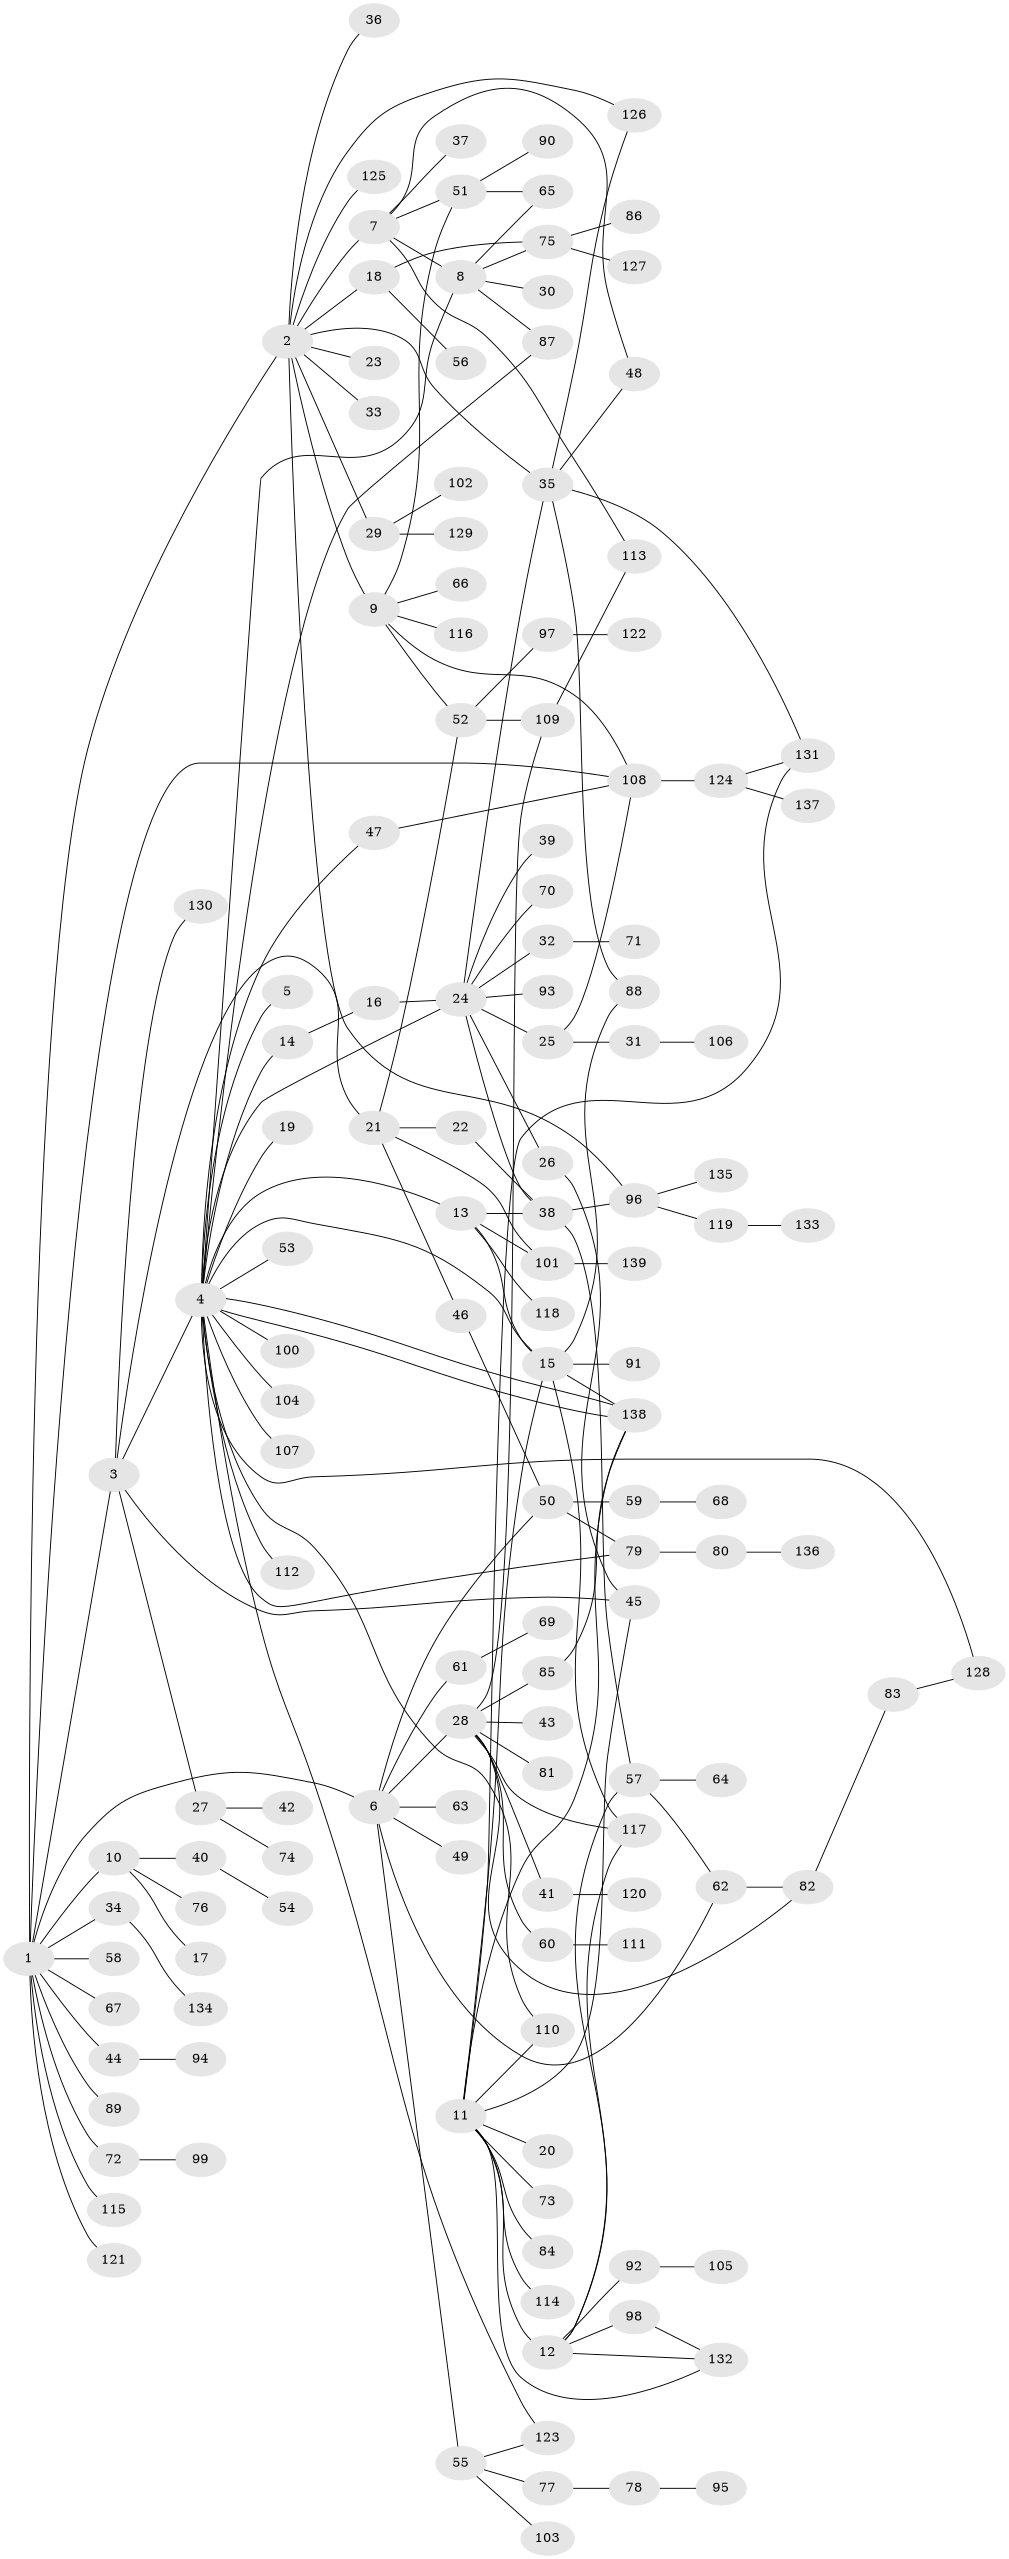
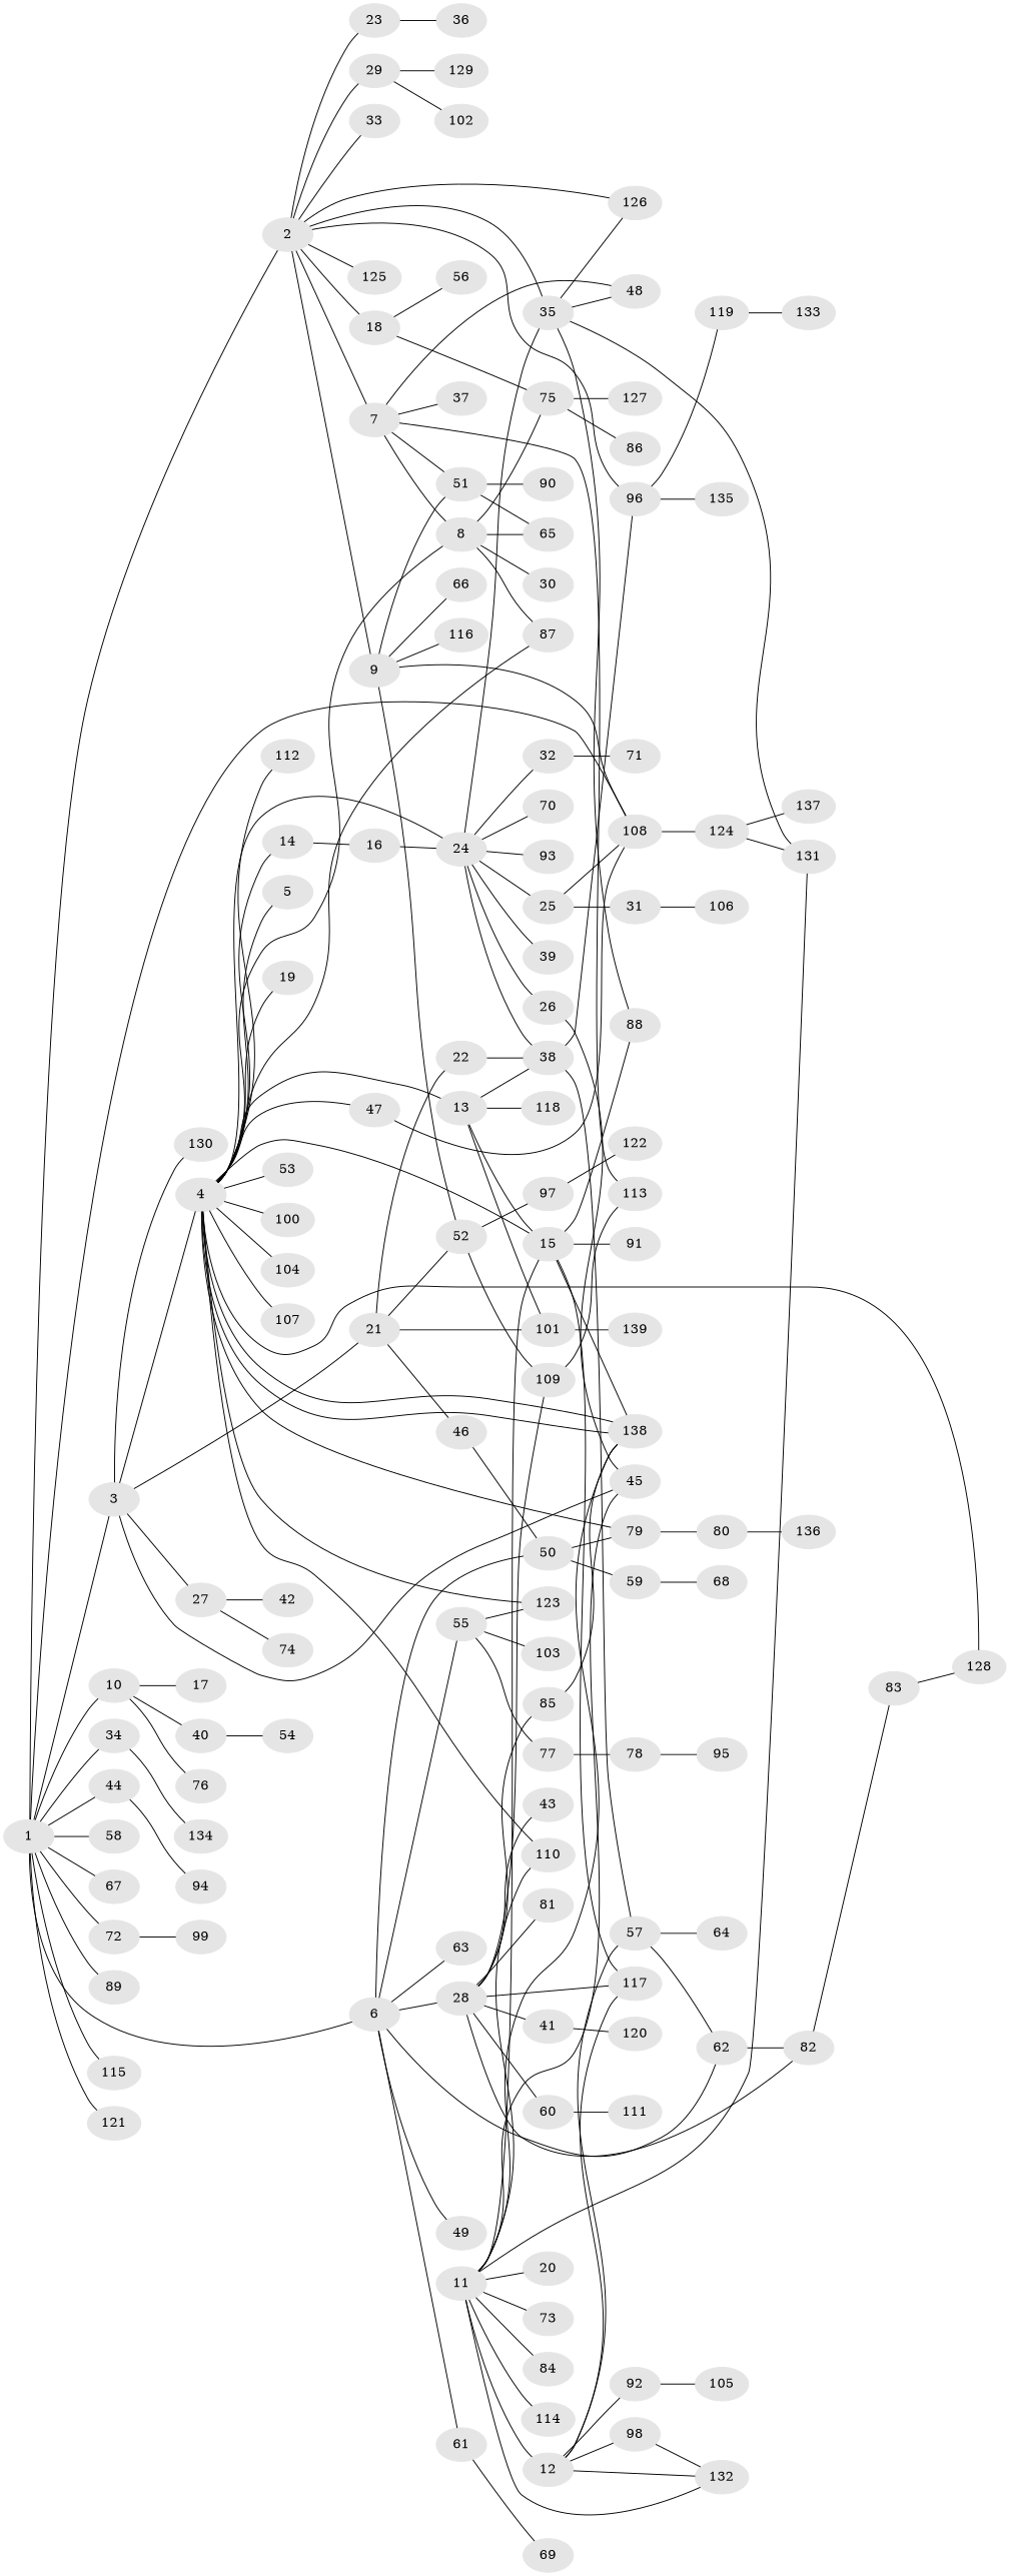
  graph {
    rankdir=LR
    node [color=gray90 style=filled]
    1
    2
    3
    6
    10
    34
    44
    58
    67
    72
    89
    108
    115
    121
    7
    9
    18
    23
    29
    33
    35
    36
    96
    125
    126
    4
    21
    27
    45
    130
    28
    49
    50
    55
    61
    62
    63
    17
    40
    76
    134
    94
    99
    124
    8
    37
    48
    51
    113
    52
    66
    116
    75
    56
    102
    129
    131
    88
    119
    135
    5
    13
    14
    15
    19
    24
    47
    53
    79
    87
    100
    104
    107
    110
    112
    123
    128
    138
    101
    22
    46
    42
    74
    30
    65
    38
    118
    16
    117
    91
    25
    26
    32
    39
    70
    93
    80
    41
    43
    60
    81
    82
    85
    109
    59
    77
    103
    69
    90
    11
    12
    20
    73
    84
    114
    132
    86
    127
    97
    54
    57
    92
    98
    64
    105
    139
    31
    71
    106
    120
    111
    83
    68
    122
    78
    95
    136
    133
    137
    1 -- 2
    1 -- 3
    1 -- 6
    1 -- 10
    1 -- 34
    1 -- 44
    1 -- 58
    1 -- 67
    1 -- 72
    1 -- 89
    1 -- 108
    1 -- 115
    1 -- 121
    2 -- 7
    2 -- 9
    2 -- 18
    2 -- 23
    2 -- 29
    2 -- 33
    2 -- 35
-   2 -- 36
+   23 -- 36
    2 -- 96
    2 -- 125
    2 -- 126
    3 -- 4
    3 -- 21
    3 -- 27
    3 -- 45
    3 -- 130
    6 -- 28
    6 -- 49
    6 -- 50
    6 -- 55
    6 -- 61
    6 -- 62
    6 -- 63
    10 -- 17
    10 -- 40
    10 -- 76
    34 -- 134
    44 -- 94
    72 -- 99
    108 -- 124
    7 -- 8
    7 -- 37
    7 -- 48
    7 -- 51
    7 -- 113
    9 -- 108
    9 -- 51
    9 -- 52
    9 -- 66
    9 -- 116
    18 -- 75
    18 -- 56
    29 -- 102
    29 -- 129
    35 -- 126
    35 -- 48
    35 -- 131
    35 -- 88
    96 -- 119
    96 -- 135
    4 -- 8
    4 -- 5
    4 -- 13
    4 -- 14
    4 -- 15
    4 -- 19
    4 -- 24
    4 -- 47
    4 -- 53
    4 -- 79
    4 -- 87
    4 -- 100
    4 -- 104
    4 -- 107
    4 -- 110
    4 -- 112
    4 -- 123
    4 -- 128
    4 -- 138
    4 -- 138
    21 -- 52
    21 -- 101
    21 -- 22
    21 -- 46
    27 -- 42
    27 -- 74
    28 -- 117
    28 -- 41
    28 -- 43
    28 -- 60
    28 -- 81
    28 -- 82
    28 -- 85
    28 -- 109
    50 -- 79
    50 -- 59
    55 -- 123
    55 -- 77
    55 -- 103
    61 -- 69
    62 -- 82
    40 -- 54
    124 -- 131
    124 -- 137
    8 -- 75
    8 -- 87
    8 -- 30
    8 -- 65
    51 -- 65
    51 -- 90
    52 -- 109
    52 -- 97
    75 -- 86
    75 -- 127
    119 -- 133
    13 -- 15
    13 -- 101
    13 -- 38
    13 -- 118
    14 -- 16
    15 -- 88
    15 -- 138
    15 -- 117
    15 -- 91
    24 -- 35
    24 -- 38
    24 -- 25
    24 -- 26
    24 -- 32
    24 -- 39
    24 -- 70
    24 -- 93
    47 -- 108
    79 -- 80
    101 -- 139
    22 -- 38
    46 -- 50
    38 -- 96
    38 -- 57
    16 -- 24
    25 -- 108
    25 -- 31
    26 -- 45
    32 -- 71
    80 -- 136
    41 -- 120
    60 -- 111
    82 -- 83
    85 -- 138
    109 -- 113
    59 -- 68
    77 -- 78
    11 -- 45
    11 -- 131
    11 -- 15
    11 -- 110
    11 -- 138
    11 -- 12
    11 -- 20
    11 -- 73
    11 -- 84
    11 -- 114
    11 -- 132
    12 -- 117
    12 -- 132
    12 -- 57
    12 -- 92
    12 -- 98
    97 -- 122
    57 -- 62
    57 -- 64
    92 -- 105
    98 -- 132
    31 -- 106
    83 -- 128
    78 -- 95
  }
